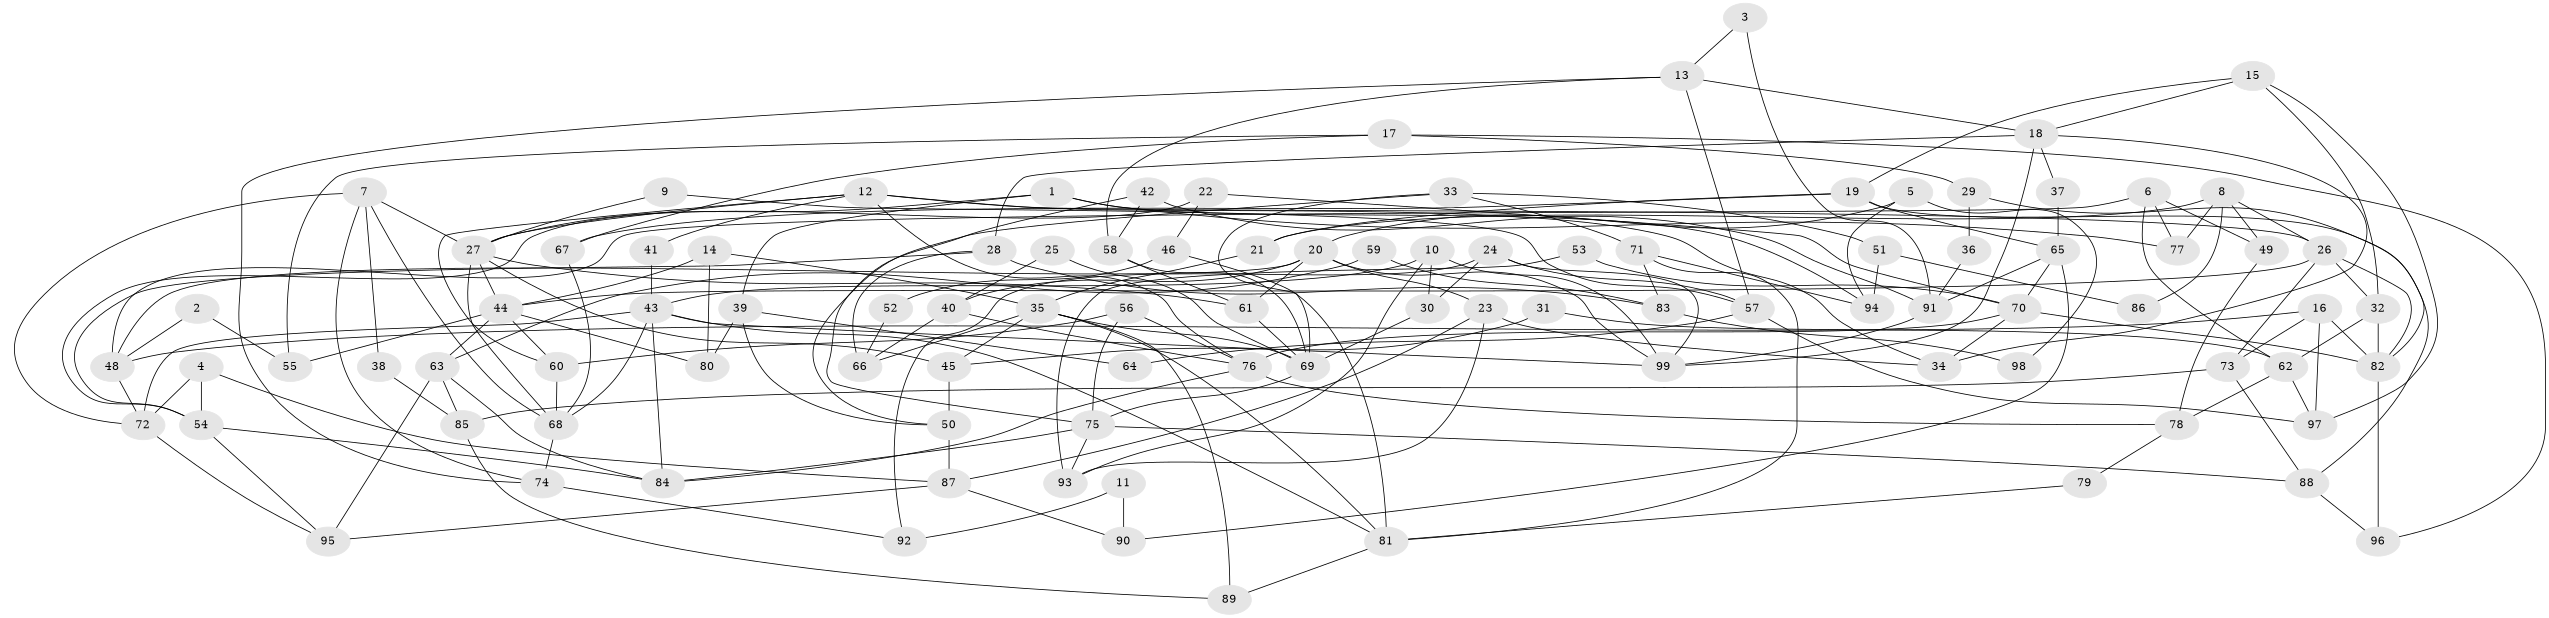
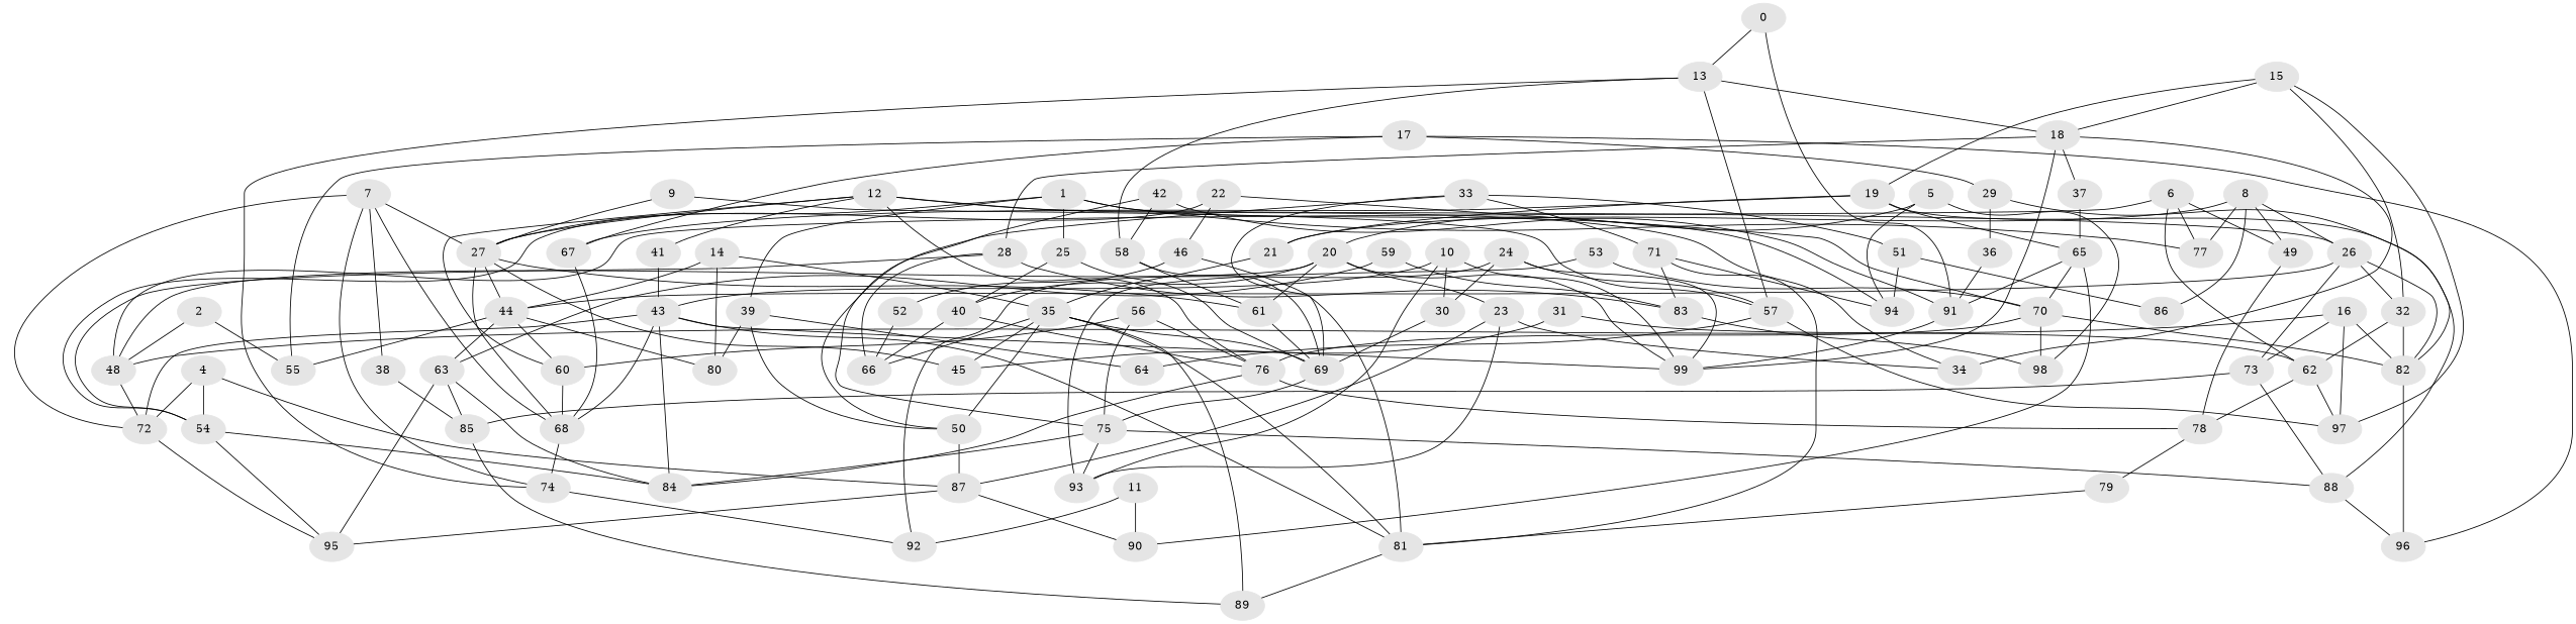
  graph {
    node [color=gray90 style=filled]
    1
    25
    27
    39
    77
    94
    40
    69
    44
    68
    61
    45
    80
    50
    64
    2
    48
    55
    72
-   3
+   3 [label=0]
    13
    91
    74
    57
    18
    58
    99
    4
    54
    87
    84
    95
    90
    5
    20
    98
    23
    6
    49
    62
    60
    63
    78
    97
    7
    38
    85
    92
    8
    21
    26
    86
    35
    32
    73
    82
    9
    10
    30
    43
    93
    81
    11
    12
    34
    41
    76
    28
    37
    14
    66
    89
    15
    19
    67
    65
    88
    16
    96
    17
    29
    36
    83
    70
    22
    46
    52
    24
    75
    31
    33
    51
    71
    42
    79
    53
    56
    59
+   1 -- 25
    1 -- 27
    1 -- 39
    1 -- 77
    1 -- 94
    25 -- 40
    25 -- 69
    27 -- 44
    27 -- 68
    27 -- 61
    27 -- 45
    39 -- 80
    39 -- 50
    39 -- 64
    40 -- 76
    40 -- 66
    69 -- 75
    44 -- 80
    44 -- 55
    44 -- 60
    44 -- 63
    68 -- 74
    61 -- 69
-   45 -- 50
+   35 -- 50
    50 -- 87
    2 -- 48
    2 -- 55
    48 -- 72
    72 -- 95
    3 -- 13
    3 -- 91
    13 -- 74
    13 -- 57
    13 -- 18
    13 -- 58
    91 -- 99
    74 -- 92
    57 -- 64
    57 -- 97
    18 -- 99
    18 -- 34
    18 -- 28
    18 -- 37
    58 -- 69
    58 -- 61
    4 -- 72
    4 -- 54
    4 -- 87
    54 -- 84
    54 -- 95
    87 -- 95
    87 -- 90
    5 -- 94
    5 -- 20
    5 -- 98
    20 -- 40
    20 -- 61
    20 -- 48
    20 -- 99
    20 -- 23
    23 -- 87
    23 -- 93
    23 -- 34
    6 -- 77
    6 -- 48
    6 -- 49
    6 -- 62
    49 -- 78
    62 -- 78
    62 -- 97
    60 -- 68
    63 -- 84
    63 -- 95
    63 -- 85
    78 -- 79
    7 -- 27
    7 -- 68
    7 -- 72
    7 -- 74
    7 -- 38
    38 -- 85
    85 -- 89
    8 -- 77
    8 -- 49
    8 -- 21
    8 -- 26
    8 -- 86
    21 -- 35
    26 -- 44
    26 -- 32
    26 -- 73
    26 -- 82
    35 -- 69
    35 -- 45
    35 -- 81
    35 -- 66
    35 -- 89
    32 -- 62
    32 -- 82
    73 -- 85
    73 -- 88
    82 -- 96
    9 -- 27
    9 -- 57
    10 -- 99
    10 -- 30
    10 -- 43
    10 -- 93
    30 -- 69
    43 -- 68
    43 -- 72
    43 -- 99
    43 -- 84
    43 -- 81
    81 -- 89
    11 -- 90
    11 -- 92
    12 -- 27
    12 -- 60
    12 -- 26
    12 -- 34
    12 -- 41
    12 -- 76
    41 -- 43
    76 -- 84
    76 -- 78
    28 -- 54
    28 -- 66
    28 -- 83
    37 -- 65
    14 -- 44
    14 -- 80
    14 -- 35
    15 -- 18
    15 -- 97
    15 -- 32
    15 -- 19
    19 -- 21
    19 -- 67
    19 -- 65
    19 -- 88
    67 -- 68
    65 -- 91
    65 -- 90
    65 -- 70
    88 -- 96
    16 -- 48
    16 -- 97
    16 -- 73
    16 -- 82
    17 -- 55
    17 -- 67
    17 -- 96
    17 -- 29
    29 -- 82
    29 -- 36
    36 -- 91
    83 -- 98
-   70 -- 34
+   70 -- 98
    70 -- 82
    70 -- 76
    22 -- 54
    22 -- 70
    22 -- 46
    46 -- 81
    46 -- 52
    52 -- 66
    24 -- 57
    24 -- 99
    24 -- 92
    24 -- 30
    75 -- 84
    75 -- 93
    75 -- 88
    31 -- 45
    31 -- 62
    33 -- 69
    33 -- 50
    33 -- 51
    33 -- 71
    51 -- 94
    51 -- 86
    71 -- 94
    71 -- 81
    71 -- 83
    42 -- 91
    42 -- 58
    42 -- 75
    79 -- 81
    53 -- 93
    53 -- 70
    56 -- 60
    56 -- 76
    56 -- 75
    59 -- 63
    59 -- 83
  }
